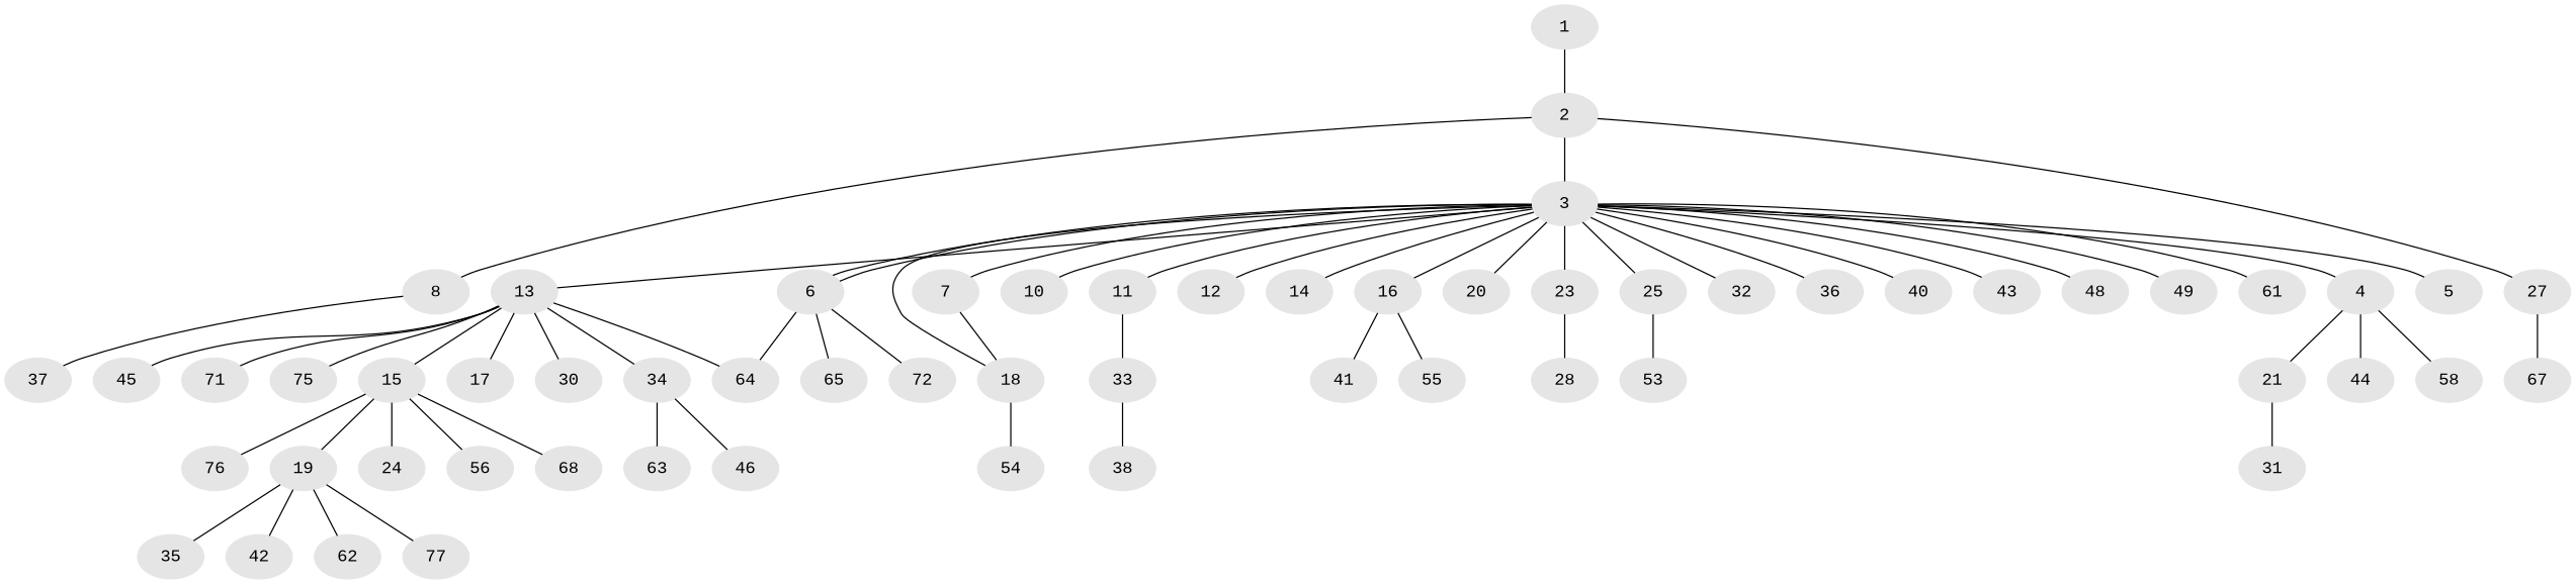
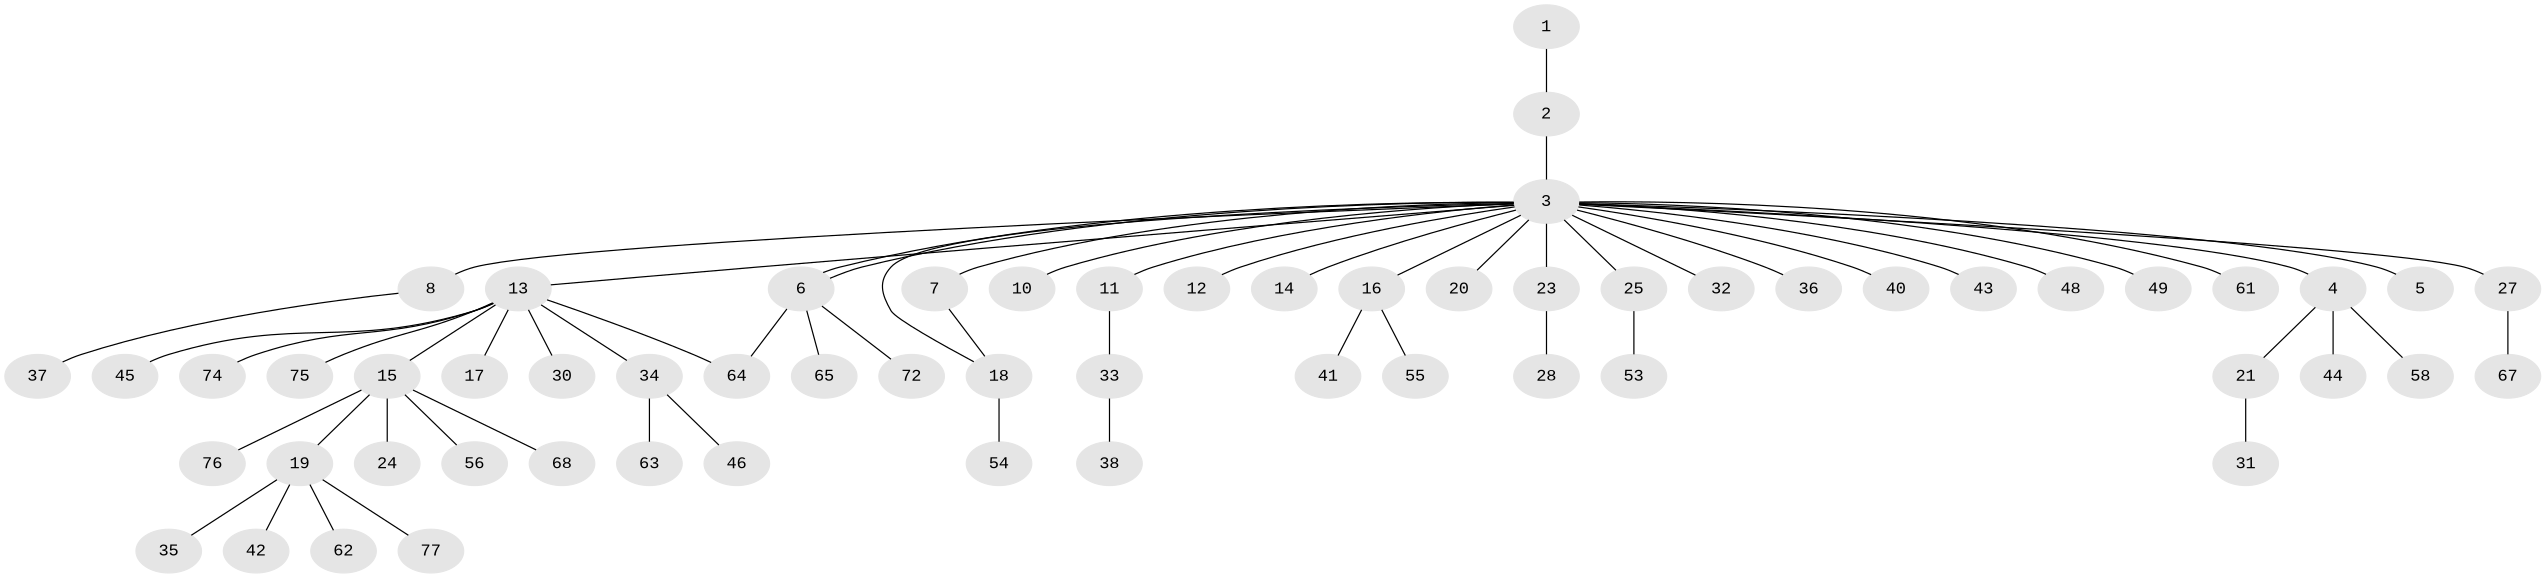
  graph {
    fontname="Liberation Mono"
    node [color=gray90 fontname="Liberation Mono" style=filled]
    edge [fontname="Liberation Mono"]
    1
    2
    3 [super="+60"]
    4 [super="+9"]
    5
    6 [super="+39"]
    7
    8 [super="+26"]
    10 [super="+69"]
    11
    12 [super="+51"]
    13 [super="+66"]
    14
    16 [super="+47"]
    18 [super="+29"]
    20
    23
    25
    27
    32
    36
    40
    43
    48
    49
    61
    21 [super="+74"]
    44
    58
    64
    65
    72
    37
    33 [super="+52"]
    15 [super="+57"]
    17
    30
    34 [super="+73"]
    45 [super="+50"]
-   71
+   71 [label=74]
    75 [super="+78"]
    41
    55
    54
    28
    53
    67 [super="+79"]
    31
    19 [super="+22"]
    24
    56
    68
    76
    46
    63
    35
    42 [super="+70"]
    62
    77
    38
    1 -- 2
    2 -- 3
    3 -- 4 [weight=2]
    3 -- 5
    3 -- 6
    3 -- 6
    3 -- 7
-   2 -- 8
+   3 -- 8
    3 -- 10
    3 -- 11
    3 -- 12
    3 -- 13
    3 -- 14
    3 -- 16
    3 -- 18
    3 -- 20
    3 -- 23
    3 -- 25
-   2 -- 27
+   3 -- 27
    3 -- 32
    3 -- 36
    3 -- 40
    3 -- 43
    3 -- 48
    3 -- 49
    3 -- 61
    4 -- 21
    4 -- 44
    4 -- 58
    6 -- 64
    6 -- 65
    6 -- 72
    7 -- 18
    8 -- 37
    11 -- 33
    13 -- 64
    13 -- 15
    13 -- 17
    13 -- 30
    13 -- 34
    13 -- 45
    13 -- 71
    13 -- 75
    16 -- 41
    16 -- 55
    18 -- 54
    23 -- 28
    25 -- 53
    27 -- 67
    21 -- 31
    33 -- 38
    15 -- 19
    15 -- 24
    15 -- 56
    15 -- 68
    15 -- 76
    34 -- 46
    34 -- 63
    19 -- 35
    19 -- 42
    19 -- 62
    19 -- 77
  }
